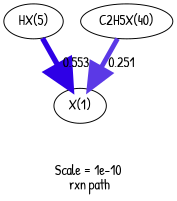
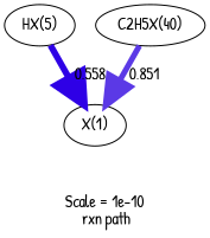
  digraph {
    fontname="Patrick Hand"
    label="Scale = 1e-10\l rxn path"
    node [fontname="Patrick Hand"]
    edge [fontname="Patrick Hand"]
    n1 [label="HX(5)"]
    n2 [label="X(1)"]
    n3 [label="C2H5X(40)"]
-   n1 -> n2 [arrowsize=2.78 color="0.7, 1.05, 0.9" label=" 0.553" style="setlinewidth(5.55)"]
-   n3 -> n2 [arrowsize=2.48 color="0.7, 0.751, 0.9" label=" 0.251" style="setlinewidth(4.96)"]
+   n1 -> n2 [arrowsize=2.78 color="0.7, 1.05, 0.9" label=" 0.558" style="setlinewidth(5.55)"]
+   n3 -> n2 [arrowsize=2.48 color="0.7, 0.751, 0.9" label=" 0.851" style="setlinewidth(4.96)"]
  }
